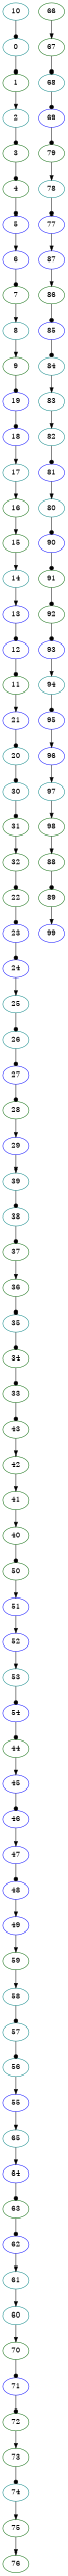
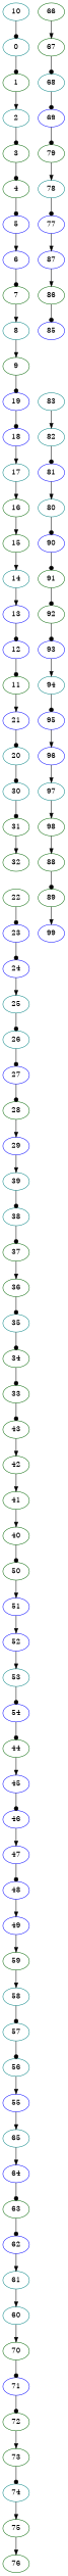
  digraph {
    node [color=darkgreen]
    edge [arrowhead=dot]
    n1 [color=teal label=0]
    n2 [label=1]
    n3 [color=teal label=2]
    n4 [label=3]
    n5 [label=4]
    n6 [color=blue label=5]
    n7 [color=blue label=6]
    n8 [label=7]
    n9 [color=teal label=8]
    n10 [label=9]
    n11 [color=blue label=19]
    n12 [color=blue label=18]
    n13 [color=teal label=10]
    n14 [label=11]
    n15 [color=blue label=21]
    n16 [color=teal label=20]
    n17 [color=blue label=12]
    n18 [color=blue label=13]
    n19 [color=teal label=14]
    n20 [label=15]
    n21 [label=16]
    n22 [color=teal label=17]
    n23 [color=teal label=30]
    n24 [label=31]
    n25 [label=22]
    n26 [color=blue label=23]
    n27 [color=blue label=24]
    n28 [color=teal label=25]
    n29 [color=teal label=26]
    n30 [color=blue label=27]
    n31 [label=28]
    n32 [color=blue label=29]
    n33 [color=teal label=39]
    n34 [color=teal label=38]
    n35 [label=32]
    n36 [label=33]
    n37 [label=43]
    n38 [label=42]
    n39 [label=34]
    n40 [color=teal label=35]
    n41 [label=36]
    n42 [label=37]
    n43 [label=40]
    n44 [label=50]
    n45 [color=blue label=51]
    n46 [label=41]
    n47 [label=44]
    n48 [color=blue label=45]
    n49 [color=blue label=46]
    n50 [color=blue label=47]
    n51 [color=blue label=48]
    n52 [color=blue label=49]
    n53 [label=59]
    n54 [color=teal label=58]
    n55 [color=blue label=52]
    n56 [color=teal label=53]
    n57 [color=blue label=54]
    n58 [color=blue label=55]
    n59 [color=teal label=65]
    n60 [color=blue label=64]
    n61 [color=teal label=56]
    n62 [color=teal label=57]
    n63 [color=teal label=60]
    n64 [label=70]
    n65 [color=blue label=71]
    n66 [color=teal label=61]
    n67 [color=blue label=62]
    n68 [label=63]
    n69 [label=66]
    n70 [label=67]
    n71 [color=teal label=68]
    n72 [color=blue label=69]
    n73 [label=79]
    n74 [color=teal label=78]
    n75 [label=72]
    n76 [label=73]
    n77 [color=teal label=74]
    n78 [label=75]
    n79 [label=76]
    n80 [color=blue label=77]
    n81 [color=blue label=87]
    n82 [label=86]
    n83 [color=teal label=80]
    n84 [color=blue label=90]
    n85 [label=91]
    n86 [color=blue label=81]
    n87 [color=teal label=82]
    n88 [color=teal label=83]
-   n89 [color=teal label=84]
    n90 [color=blue label=85]
    n91 [label=88]
    n92 [label=89]
    n93 [color=blue label=99]
    n94 [label=92]
    n95 [color=blue label=93]
    n96 [color=teal label=94]
    n97 [color=blue label=95]
    n98 [color=blue label=96]
    n99 [color=teal label=97]
    n100 [label=98]
    n1 -> n2
    n2 -> n3 [arrowhead=normal]
    n3 -> n4
    n4 -> n5
    n5 -> n6
    n6 -> n7 [arrowhead=normal]
    n7 -> n8
    n8 -> n9 [arrowhead=normal]
    n9 -> n10 [arrowhead=normal]
    n10 -> n11
    n11 -> n12
    n12 -> n22 [arrowhead=normal]
    n13 -> n1
    n14 -> n15 [arrowhead=normal]
    n15 -> n16
    n16 -> n23
    n17 -> n14
    n18 -> n17
    n19 -> n18 [arrowhead=normal]
    n20 -> n19 [arrowhead=normal]
    n21 -> n20 [arrowhead=normal]
    n22 -> n21 [arrowhead=normal]
    n23 -> n24
    n24 -> n35 [arrowhead=normal]
    n25 -> n26
    n26 -> n27
    n27 -> n28 [arrowhead=normal]
    n28 -> n29
    n29 -> n30
    n30 -> n31
    n31 -> n32 [arrowhead=normal]
    n32 -> n33 [arrowhead=normal]
    n33 -> n34
    n34 -> n42
-   n35 -> n25
    n36 -> n37
    n37 -> n38 [arrowhead=normal]
    n38 -> n46 [arrowhead=normal]
    n39 -> n36
    n40 -> n39
    n41 -> n40
    n42 -> n41 [arrowhead=normal]
    n43 -> n44
    n44 -> n45 [arrowhead=normal]
    n45 -> n55 [arrowhead=normal]
    n46 -> n43 [arrowhead=normal]
    n47 -> n48 [arrowhead=normal]
    n48 -> n49
    n49 -> n50 [arrowhead=normal]
    n50 -> n51
    n51 -> n52 [arrowhead=normal]
    n52 -> n53 [arrowhead=normal]
    n53 -> n54 [arrowhead=normal]
    n54 -> n62
    n55 -> n56 [arrowhead=normal]
    n56 -> n57
    n57 -> n47
    n58 -> n59 [arrowhead=normal]
    n59 -> n60 [arrowhead=normal]
    n60 -> n68
    n61 -> n58 [arrowhead=normal]
    n62 -> n61
    n63 -> n64 [arrowhead=normal]
    n64 -> n65
    n65 -> n75
    n66 -> n63 [arrowhead=normal]
    n67 -> n66 [arrowhead=normal]
    n68 -> n67
    n69 -> n70 [arrowhead=normal]
    n70 -> n71
    n71 -> n72
    n72 -> n73
    n73 -> n74 [arrowhead=normal]
    n74 -> n80
    n75 -> n76 [arrowhead=normal]
    n76 -> n77
    n77 -> n78 [arrowhead=normal]
    n78 -> n79 [arrowhead=normal]
    n80 -> n81 [arrowhead=normal]
    n81 -> n82 [arrowhead=normal]
    n82 -> n90
    n83 -> n84
    n84 -> n85
    n85 -> n94
    n86 -> n83 [arrowhead=normal]
    n87 -> n86
    n88 -> n87 [arrowhead=normal]
-   n89 -> n88 [arrowhead=normal]
-   n90 -> n89
    n91 -> n92
    n92 -> n93 [arrowhead=normal]
    n94 -> n95
    n95 -> n96 [arrowhead=normal]
    n96 -> n97
    n97 -> n98 [arrowhead=normal]
    n98 -> n99 [arrowhead=normal]
    n99 -> n100 [arrowhead=normal]
    n100 -> n91 [arrowhead=normal]
  }
